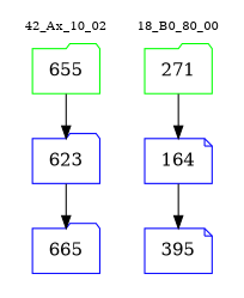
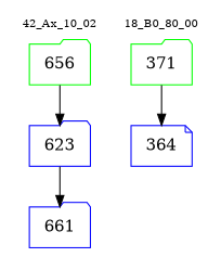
  digraph {
    node [color=blue shape=folder]
    edge [color=black]
-   n1 [color=green label=655]
+   n1 [color=green label=656]
    n2 [label=623]
-   n3 [label=665]
-   n4 [color=green label=271]
-   n5 [label=164 shape=note]
-   n6 [label=395 shape=note]
+   n3 [label=661]
+   n4 [color=green label=371]
+   n5 [label=364 shape=note]
    subgraph cluster_1 {
      color=white
      fontsize=10
      label="42_Ax_10_02"
      n1
      n2
      n3
    }
    subgraph cluster_2 {
      color=white
      fontsize=10
      label="18_B0_80_00"
      n4
      n5
-     n6
    }
    n1 -> n2
    n2 -> n3
    n4 -> n5
-   n5 -> n6
  }
